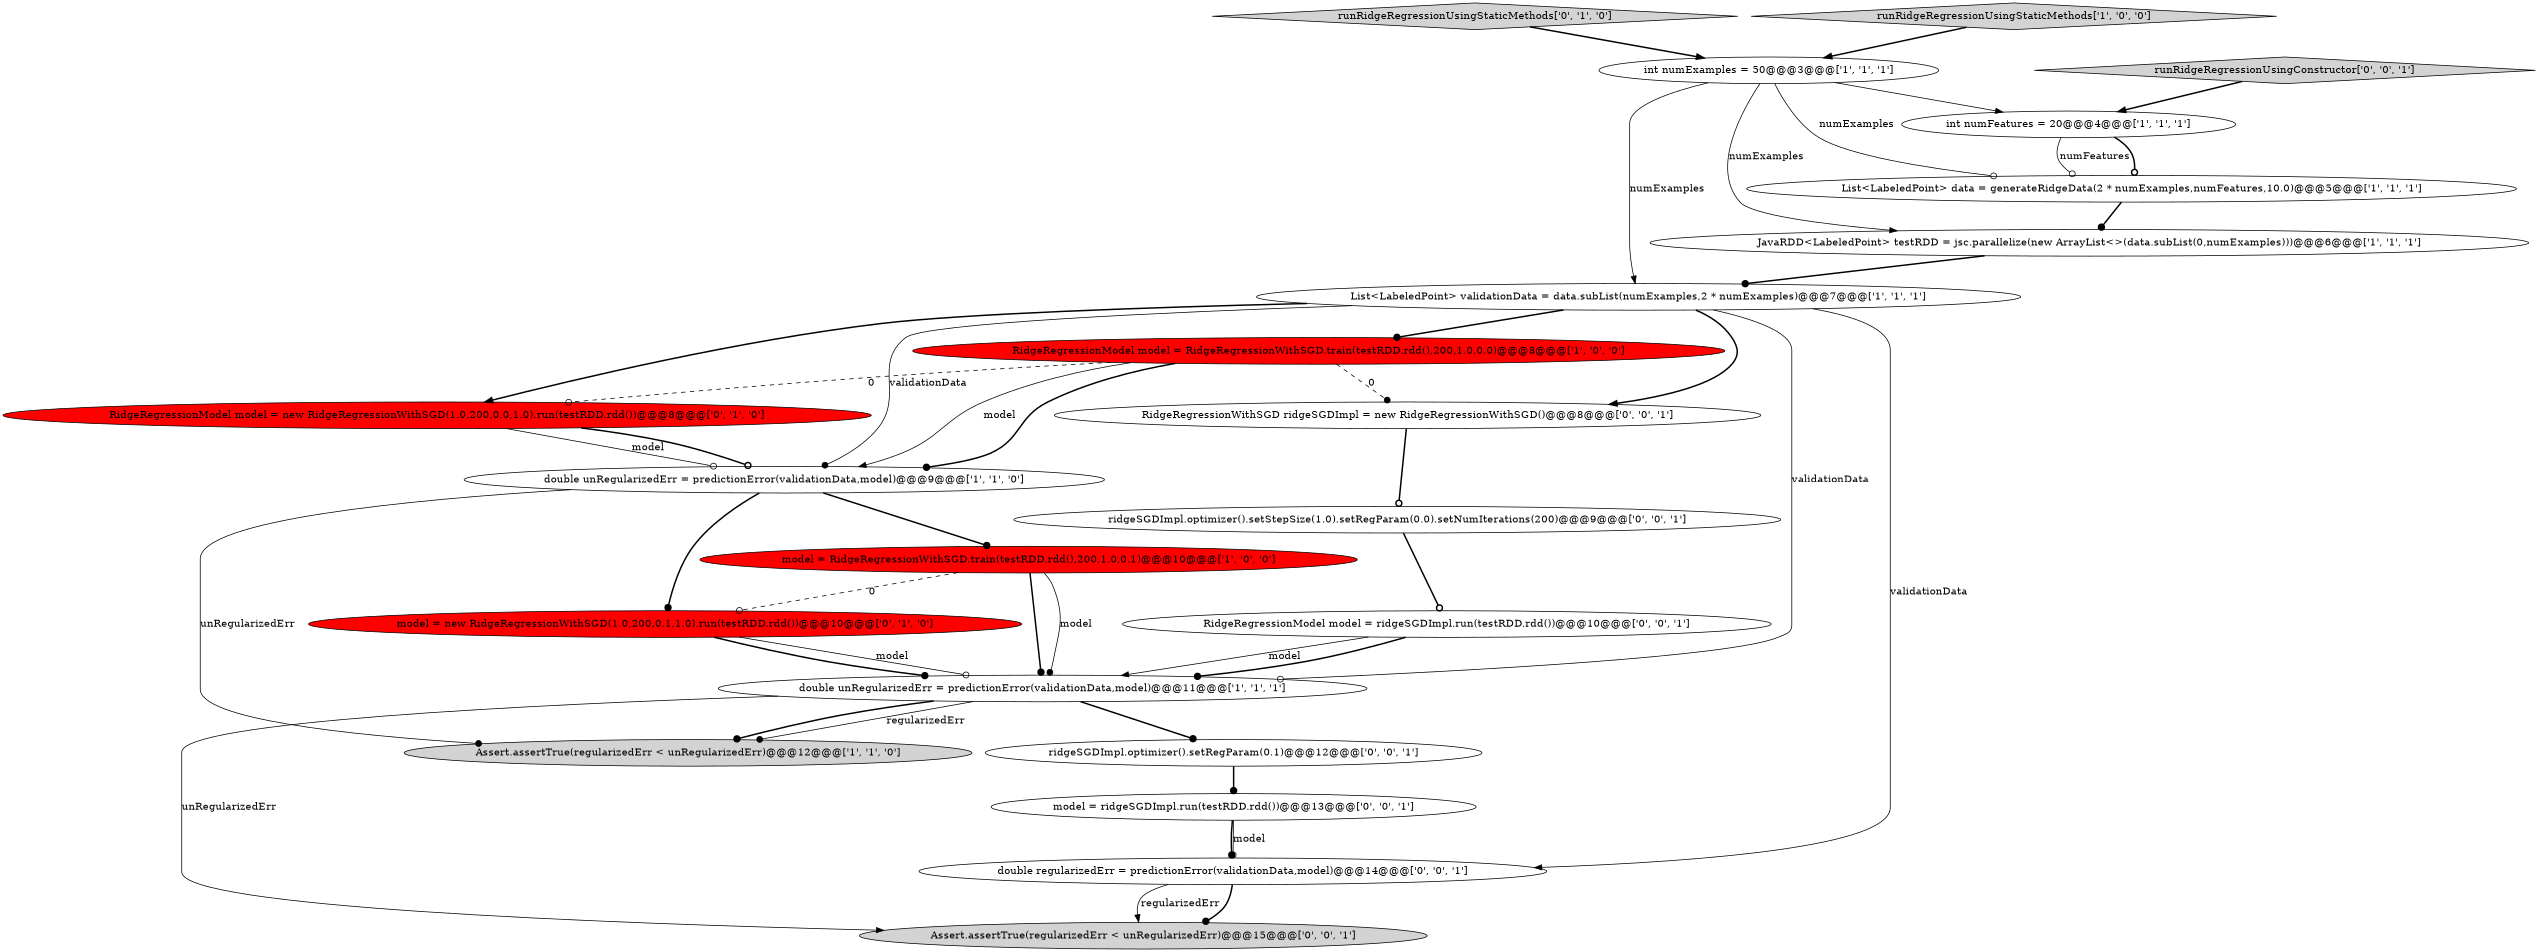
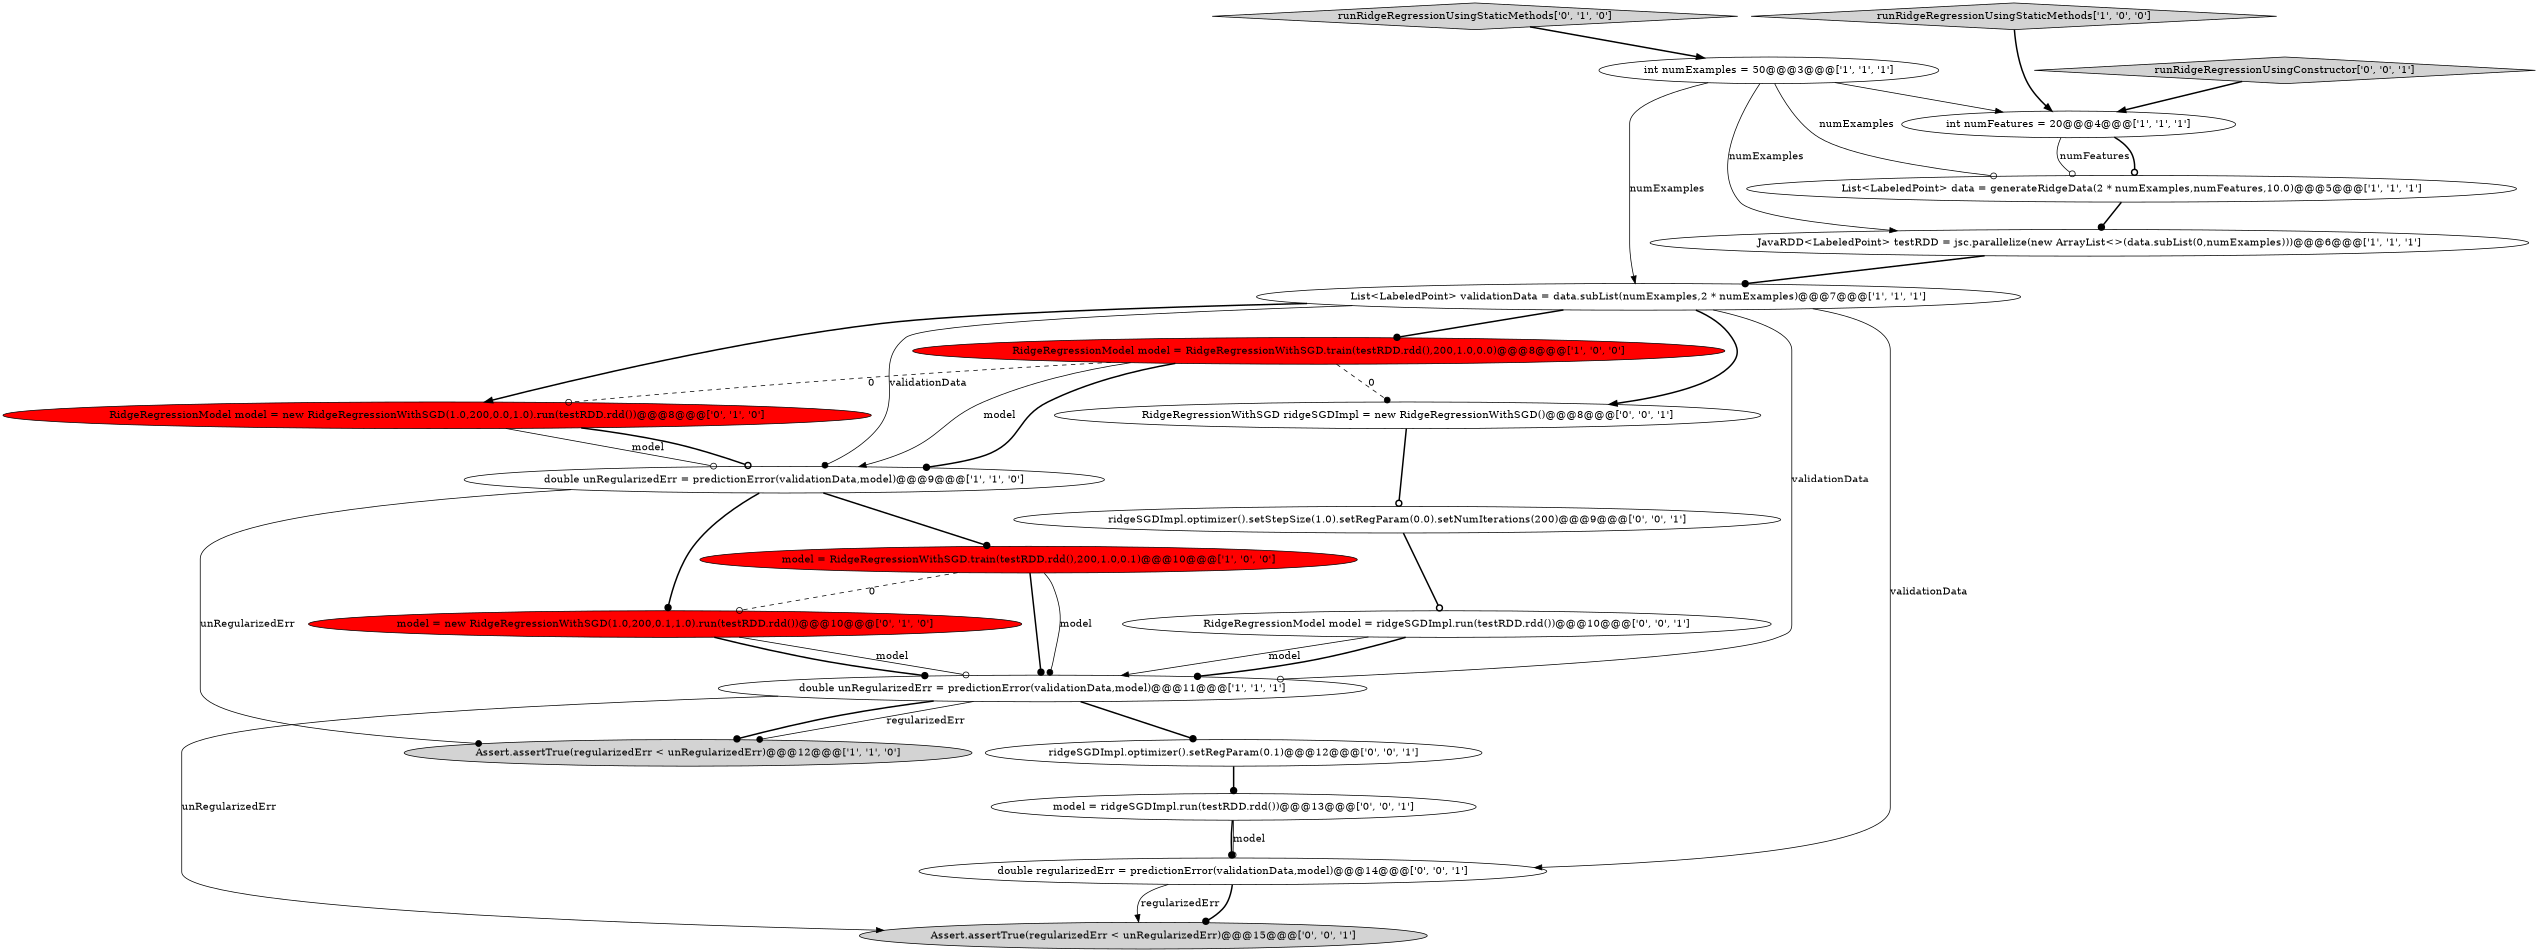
  digraph {
    node [fillcolor=white shape=ellipse style=filled]
    edge [arrowhead=dot style=bold]
    n1 [label="ridgeSGDImpl.optimizer().setStepSize(1.0).setRegParam(0.0).setNumIterations(200)@@@9@@@['0', '0', '1']"]
    n2 [label="RidgeRegressionModel model = ridgeSGDImpl.run(testRDD.rdd())@@@10@@@['0', '0', '1']"]
    n3 [label="double unRegularizedErr = predictionError(validationData,model)@@@11@@@['1', '1', '1']"]
    n4 [label="ridgeSGDImpl.optimizer().setRegParam(0.1)@@@12@@@['0', '0', '1']"]
    n5 [label="model = ridgeSGDImpl.run(testRDD.rdd())@@@13@@@['0', '0', '1']"]
    n6 [label="double regularizedErr = predictionError(validationData,model)@@@14@@@['0', '0', '1']"]
    n7 [fillcolor=lightgray label="Assert.assertTrue(regularizedErr < unRegularizedErr)@@@15@@@['0', '0', '1']"]
    n8 [label="int numExamples = 50@@@3@@@['1', '1', '1']"]
    n9 [label="List<LabeledPoint> data = generateRidgeData(2 * numExamples,numFeatures,10.0)@@@5@@@['1', '1', '1']"]
    n10 [label="int numFeatures = 20@@@4@@@['1', '1', '1']"]
    n11 [label="List<LabeledPoint> validationData = data.subList(numExamples,2 * numExamples)@@@7@@@['1', '1', '1']"]
    n12 [label="JavaRDD<LabeledPoint> testRDD = jsc.parallelize(new ArrayList<>(data.subList(0,numExamples)))@@@6@@@['1', '1', '1']"]
    n13 [fillcolor=red label="RidgeRegressionModel model = new RidgeRegressionWithSGD(1.0,200,0.0,1.0).run(testRDD.rdd())@@@8@@@['0', '1', '0']"]
    n14 [label="double unRegularizedErr = predictionError(validationData,model)@@@9@@@['1', '1', '0']"]
    n15 [label="RidgeRegressionWithSGD ridgeSGDImpl = new RidgeRegressionWithSGD()@@@8@@@['0', '0', '1']"]
    n16 [fillcolor=red label="RidgeRegressionModel model = RidgeRegressionWithSGD.train(testRDD.rdd(),200,1.0,0.0)@@@8@@@['1', '0', '0']"]
    n17 [fillcolor=lightgray label="Assert.assertTrue(regularizedErr < unRegularizedErr)@@@12@@@['1', '1', '0']"]
    n18 [fillcolor=red label="model = RidgeRegressionWithSGD.train(testRDD.rdd(),200,1.0,0.1)@@@10@@@['1', '0', '0']"]
    n19 [fillcolor=red label="model = new RidgeRegressionWithSGD(1.0,200,0.1,1.0).run(testRDD.rdd())@@@10@@@['0', '1', '0']"]
    n20 [fillcolor=lightgray label="runRidgeRegressionUsingConstructor['0', '0', '1']" shape=diamond]
    n21 [fillcolor=lightgray label="runRidgeRegressionUsingStaticMethods['1', '0', '0']" shape=diamond]
    n22 [fillcolor=lightgray label="runRidgeRegressionUsingStaticMethods['0', '1', '0']" shape=diamond]
    n1 -> n2 [arrowhead=odot]
    n2 -> n3 [arrowhead=normal label=model style=solid]
    n2 -> n3
    n3 -> n4
    n3 -> n7 [arrowhead=normal label=unRegularizedErr style=solid]
    n3 -> n17 [label=regularizedErr style=solid]
    n3 -> n17
    n4 -> n5
    n5 -> n6
    n5 -> n6 [arrowhead=odot label=model style=solid]
    n6 -> n7
    n6 -> n7 [arrowhead=normal label=regularizedErr style=solid]
    n8 -> n9 [arrowhead=odot label=numExamples style=solid]
    n8 -> n10 [arrowhead=normal style=solid]
    n8 -> n11 [arrowhead=normal label=numExamples style=solid]
    n8 -> n12 [arrowhead=normal label=numExamples style=solid]
    n9 -> n12
    n10 -> n9 [arrowhead=odot label=numFeatures style=solid]
    n10 -> n9 [arrowhead=odot]
    n11 -> n3 [arrowhead=odot label=validationData style=solid]
    n11 -> n6 [arrowhead=normal label=validationData style=solid]
    n11 -> n13 [arrowhead=normal]
    n11 -> n14 [label=validationData style=solid]
    n11 -> n15 [arrowhead=normal]
    n11 -> n16
    n12 -> n11
    n13 -> n14 [arrowhead=odot label=model style=solid]
    n13 -> n14 [arrowhead=odot]
    n14 -> n17 [label=unRegularizedErr style=solid]
    n14 -> n18
    n14 -> n19
    n15 -> n1 [arrowhead=odot]
    n16 -> n13 [arrowhead=odot label=0 style=dashed]
    n16 -> n14
    n16 -> n14 [arrowhead=normal label=model style=solid]
    n16 -> n15 [label=0 style=dashed]
    n18 -> n3 [label=model style=solid]
    n18 -> n3
    n18 -> n19 [arrowhead=odot label=0 style=dashed]
    n19 -> n3 [arrowhead=odot label=model style=solid]
    n19 -> n3
    n20 -> n10 [arrowhead=normal]
-   n21 -> n8 [arrowhead=normal]
+   n21 -> n10 [arrowhead=normal]
    n22 -> n8 [arrowhead=normal]
  }
